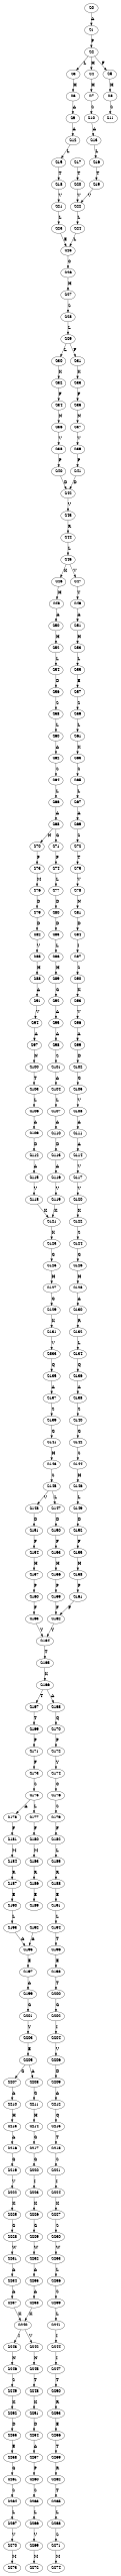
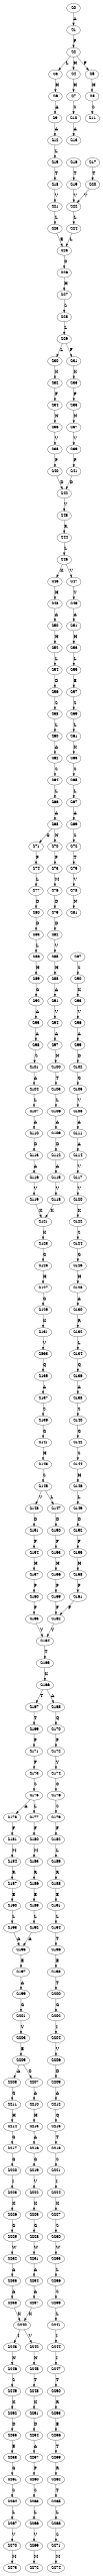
  strict digraph {
    S0
    S1
    S2
    S3
    S4
    S5
    S6
    S7
    S8
    S9
    S10
    S11
    S12
    S13
    S15
    S16
    S18
    S19
    S17
    S20
    S21
    S22
    S23
    S24
    S25
    S26
    S27
    S28
    S29
    S30
    S31
    S32
    S33
    S34
    S35
    S36
    S37
    S38
    S39
    S40
    S41
    S42
    S43
    S44
    S45
    S46
    S47
    S48
    S49
    S50
    S51
    S52
    S53
    S54
    S55
    S56
    S57
    S58
    S59
    S60
    S61
    S62
    S63
    S64
    S65
    S66
    S67
    S68
    S69
    S70
    S71
    S72
    S73
    S74
    S75
    S76
    S77
    S78
    S79
    S80
    S81
    S82
    S83
-   S84
    S85
    S86
    S87
    S88
    S89
    S90
    S91
    S92
    S93
    S94
    S95
    S96
    S97
    S98
    S99
    S100
    S101
    S102
    S103
    S104
    S105
    S106
    S107
    S108
    S109
    S110
    S111
    S112
    S113
    S114
    S115
    S116
    S117
    S118
    S119
    S120
    S121
    S122
    S123
    S124
    S125
    S126
    S127
    S128
    S129
    S130
    S131
    S132
    n133 [label=S833]
    S134
    S135
    S136
    S137
    S138
    S139
    S140
    S141
    S142
    S143
    S144
    S145
    S146
    S147
    S148
    S149
    S150
    S151
    S152
    S153
    S154
    S155
    S156
    S157
    S158
    S159
    S160
    S161
    S162
    S163
    S164
    S165
    S166
    S167
    S168
    S169
    S170
    S171
    S172
    S173
    S174
    S175
    S176
    S177
    S178
    S179
    S180
    S181
    S182
    S183
    S184
    S185
    S186
    S187
    S188
    S189
    S190
    S191
    S192
    S193
    S194
    S195
    S196
    S197
    S198
    S199
    S200
    S201
    S202
    S203
    S204
    S205
    S206
    S207
    S208
    S209
    S210
    S211
    S212
    S213
    S214
    S215
    S216
    S217
    S218
    S219
    S220
    S221
    S222
    S223
    S224
    S225
    S226
    S227
    S228
    S229
    S230
    S231
    S232
    S233
    S234
    S235
    S236
    S237
    S238
    S239
    S240
    S241
    S242
    S243
    S244
    S245
    S246
    S247
    S248
    S249
    S250
    S251
    S252
    S253
    S254
    S255
    S256
    S257
    S258
    S259
    S260
    S261
    S262
    S263
    S264
    S265
    S266
    S267
    S268
    S269
    S270
    S271
    S272
    S273
    S274
    S0 -> S1 [label=A]
    S1 -> S2 [label=P]
    S2 -> S3 [label=L]
    S2 -> S4 [label=H]
    S2 -> S5 [label=F]
    S3 -> S6 [label=H]
    S4 -> S7 [label=H]
    S5 -> S8 [label=H]
    S6 -> S9 [label=A]
    S7 -> S10 [label=S]
    S8 -> S11 [label=S]
    S9 -> S12 [label=A]
    S10 -> S13 [label=A]
    S12 -> S15 [label=L]
-   S13 -> S16 [label=L]
    S15 -> S18 [label=T]
    S16 -> S19 [label=T]
    S18 -> S21 [label=V]
    S19 -> S22 [label=V]
    S17 -> S20 [label=T]
    S20 -> S22 [label=V]
    S21 -> S23 [label=L]
    S22 -> S24 [label=L]
    S23 -> S25 [label=E]
    S24 -> S25 [label=L]
    S25 -> S26 [label=C]
    S26 -> S27 [label=H]
    S27 -> S28 [label=S]
    S28 -> S29 [label=L]
    S29 -> S30 [label=L]
    S29 -> S31 [label=F]
    S30 -> S32 [label=K]
    S31 -> S33 [label=K]
    S32 -> S34 [label=F]
    S33 -> S35 [label=F]
    S34 -> S36 [label=N]
    S35 -> S37 [label=N]
    S36 -> S38 [label=V]
    S37 -> S39 [label=V]
    S38 -> S40 [label=P]
    S39 -> S41 [label=P]
    S40 -> S42 [label=D]
    S41 -> S42 [label=D]
    S42 -> S43 [label=V]
    S43 -> S44 [label=R]
    S44 -> S45 [label=L]
    S45 -> S46 [label=K]
    S45 -> S47 [label=V]
    S46 -> S48 [label=H]
    S47 -> S49 [label=Y]
    S48 -> S50 [label=A]
    S49 -> S51 [label=A]
    S50 -> S52 [label=H]
    S51 -> S53 [label=H]
    S52 -> S54 [label=L]
    S53 -> S55 [label=L]
    S54 -> S56 [label=D]
    S55 -> S57 [label=E]
    S56 -> S58 [label=S]
    S57 -> S59 [label=S]
    S58 -> S60 [label=L]
    S59 -> S61 [label=L]
    S60 -> S62 [label=A]
    S61 -> S63 [label=K]
    S62 -> S64 [label=S]
    S63 -> S65 [label=S]
    S64 -> S66 [label=L]
    S65 -> S67 [label=L]
    S66 -> S68 [label=A]
    S67 -> S69 [label=A]
    S68 -> S70 [label=N]
    S68 -> S71 [label=G]
    S69 -> S72 [label=S]
    S70 -> S73 [label=P]
    S71 -> S74 [label=P]
    S72 -> S75 [label=T]
    S73 -> S76 [label=M]
    S74 -> S77 [label=L]
    S75 -> S78 [label=V]
    S76 -> S79 [label=D]
    S77 -> S80 [label=D]
    S78 -> S81 [label=N]
    S79 -> S82 [label=D]
    S80 -> S83 [label=D]
-   S81 -> S84 [label=D]
    S82 -> S85 [label=V]
    S83 -> S86 [label=L]
-   S84 -> S87 [label=I]
    S85 -> S88 [label=H]
    S86 -> S89 [label=H]
    S87 -> S90 [label=S]
    S88 -> S91 [label=A]
    S89 -> S92 [label=G]
    S90 -> S93 [label=K]
    S91 -> S94 [label=V]
    S92 -> S95 [label=A]
    S93 -> S96 [label=V]
    S94 -> S97 [label=A]
    S95 -> S98 [label=A]
    S96 -> S99 [label=A]
    S97 -> S100 [label=N]
    S98 -> S101 [label=S]
    S99 -> S102 [label=D]
    S100 -> S103 [label=T]
    S101 -> S104 [label=A]
    S102 -> S105 [label=G]
    S103 -> S106 [label=L]
    S104 -> S107 [label=L]
    S105 -> S108 [label=V]
    S106 -> S109 [label=A]
    S107 -> S110 [label=A]
    S108 -> S111 [label=A]
    S109 -> S112 [label=D]
    S110 -> S113 [label=D]
    S111 -> S114 [label=A]
    S112 -> S115 [label=A]
    S113 -> S116 [label=A]
    S114 -> S117 [label=V]
    S115 -> S118 [label=V]
    S116 -> S119 [label=V]
    S117 -> S120 [label=V]
    S118 -> S121 [label=K]
    S119 -> S121 [label=K]
    S120 -> S122 [label=K]
    S121 -> S123 [label=K]
    S122 -> S124 [label=S]
    S123 -> S125 [label=G]
    S124 -> S126 [label=G]
    S125 -> S127 [label=H]
    S126 -> S128 [label=H]
    S127 -> S129 [label=G]
    S128 -> S130 [label=A]
    S129 -> S131 [label=K]
    S130 -> S132 [label=R]
    S131 -> n133 [label=V]
    S132 -> S134 [label=L]
    n133 -> S135 [label=Q]
    S134 -> S136 [label=Q]
    S135 -> S137 [label=A]
    S136 -> S138 [label=A]
    S137 -> S139 [label=S]
    S138 -> S140 [label=S]
    S139 -> S141 [label=G]
    S140 -> S142 [label=G]
    S141 -> S143 [label=H]
    S142 -> S144 [label=S]
    S143 -> S145 [label=S]
    S144 -> S146 [label=H]
    S145 -> S147 [label=L]
    S145 -> S148 [label=V]
    S146 -> S149 [label=L]
    S147 -> S150 [label=D]
    S148 -> S151 [label=D]
    S149 -> S152 [label=D]
    S150 -> S153 [label=F]
    S151 -> S154 [label=F]
    S152 -> S155 [label=F]
    S153 -> S156 [label=H]
    S154 -> S157 [label=H]
    S155 -> S158 [label=H]
    S156 -> S159 [label=P]
    S157 -> S160 [label=P]
    S158 -> S161 [label=P]
    S159 -> S162 [label=F]
    S160 -> S163 [label=F]
    S161 -> S162 [label=F]
    S162 -> S164 [label=Y]
    S163 -> S164 [label=Y]
    S164 -> S165 [label=T]
    S165 -> S166 [label=K]
    S166 -> S167 [label=T]
    S166 -> S168 [label=A]
    S167 -> S169 [label=T]
    S168 -> S170 [label=Q]
    S169 -> S171 [label=P]
    S170 -> S172 [label=P]
    S171 -> S173 [label=F]
    S172 -> S174 [label=Y]
    S173 -> S175 [label=S]
    S174 -> S176 [label=C]
    S175 -> S177 [label=L]
    S175 -> S178 [label=A]
    S176 -> S179 [label=S]
    S177 -> S180 [label=F]
    S178 -> S181 [label=F]
    S179 -> S182 [label=F]
    S180 -> S183 [label=M]
    S181 -> S184 [label=M]
    S182 -> S185 [label=L]
    S183 -> S186 [label=R]
    S184 -> S187 [label=R]
    S185 -> S188 [label=R]
    S186 -> S189 [label=E]
    S187 -> S190 [label=E]
    S188 -> S191 [label=E]
+   S189 -> S192 [label=L]
    S190 -> S193 [label=L]
    S191 -> S194 [label=L]
    S192 -> S195 [label=A]
    S193 -> S195 [label=A]
    S194 -> S196 [label=T]
    S195 -> S197 [label=E]
    S196 -> S198 [label=E]
    S197 -> S199 [label=A]
    S198 -> S200 [label=T]
    S199 -> S201 [label=G]
    S200 -> S202 [label=G]
    S201 -> S203 [label=Y]
    S202 -> S204 [label=I]
    S203 -> S205 [label=E]
    S204 -> S206 [label=V]
    S205 -> S207 [label=G]
    S205 -> S208 [label=A]
    S206 -> S209 [label=D]
    S207 -> S210 [label=A]
    S208 -> S211 [label=G]
    S209 -> S212 [label=A]
    S210 -> S213 [label=H]
    S211 -> S214 [label=H]
    S212 -> S215 [label=Q]
    S213 -> S216 [label=A]
    S214 -> S217 [label=G]
    S215 -> S218 [label=T]
    S216 -> S219 [label=G]
    S217 -> S220 [label=G]
    S218 -> S221 [label=S]
    S219 -> S222 [label=V]
    S220 -> S223 [label=I]
    S221 -> S224 [label=I]
    S222 -> S225 [label=K]
    S223 -> S226 [label=K]
    S224 -> S227 [label=K]
    S225 -> S228 [label=G]
    S226 -> S229 [label=G]
    S227 -> S230 [label=S]
    S228 -> S231 [label=W]
    S229 -> S232 [label=W]
    S230 -> S233 [label=W]
    S231 -> S234 [label=A]
    S232 -> S235 [label=A]
    S233 -> S236 [label=L]
    S234 -> S237 [label=A]
    S235 -> S238 [label=A]
    S236 -> S239 [label=S]
    S237 -> S240 [label=K]
    S238 -> S240 [label=K]
    S239 -> S241 [label=L]
    S240 -> S242 [label=V]
    S240 -> S243 [label=I]
    S241 -> S244 [label=I]
    S242 -> S245 [label=N]
    S243 -> S246 [label=N]
    S244 -> S247 [label=I]
    S245 -> S248 [label=T]
    S246 -> S249 [label=S]
    S247 -> S250 [label=T]
    S248 -> S251 [label=K]
    S249 -> S252 [label=K]
    S250 -> S253 [label=R]
    S251 -> S254 [label=D]
    S252 -> S255 [label=D]
    S253 -> S256 [label=E]
    S254 -> S257 [label=A]
    S255 -> S258 [label=E]
    S256 -> S259 [label=T]
    S257 -> S260 [label=P]
    S258 -> S261 [label=G]
    S259 -> S262 [label=R]
    S260 -> S263 [label=S]
    S261 -> S264 [label=S]
    S262 -> S265 [label=T]
    S263 -> S266 [label=L]
    S264 -> S267 [label=L]
    S265 -> S268 [label=L]
    S266 -> S269 [label=V]
    S267 -> S270 [label=V]
    S268 -> S271 [label=S]
    S269 -> S272 [label=M]
    S270 -> S273 [label=M]
    S271 -> S274 [label=M]
  }
